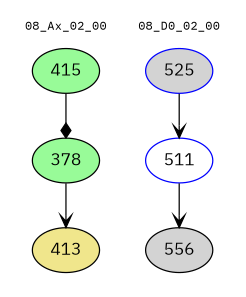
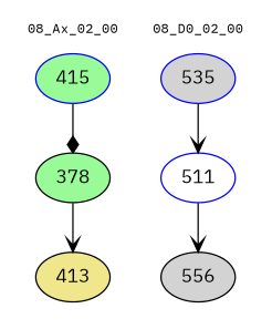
  digraph {
    fontname="IBM Plex Mono"
    node [color=blue fillcolor=palegreen fontname="IBM Plex Mono" style=filled]
    edge [arrowhead=vee color=black fontname="IBM Plex Mono"]
-   n1 [color=black label=415]
+   n1 [label=415]
    n2 [color=black label=378]
    n3 [color=black fillcolor=khaki label=413]
-   n4 [fillcolor=lightgrey label=525]
+   n4 [fillcolor=lightgrey label=535]
    n5 [fillcolor=white label=511]
    n6 [color=black fillcolor=lightgrey label=556]
    subgraph cluster_1 {
      color=white
      fontsize=10
      label="08_Ax_02_00"
      n1
      n2
      n3
    }
    subgraph cluster_2 {
      color=white
      fontsize=10
      label="08_D0_02_00"
      n4
      n5
      n6
    }
    n1 -> n2 [arrowhead=diamond]
    n2 -> n3
    n4 -> n5
    n5 -> n6
  }
